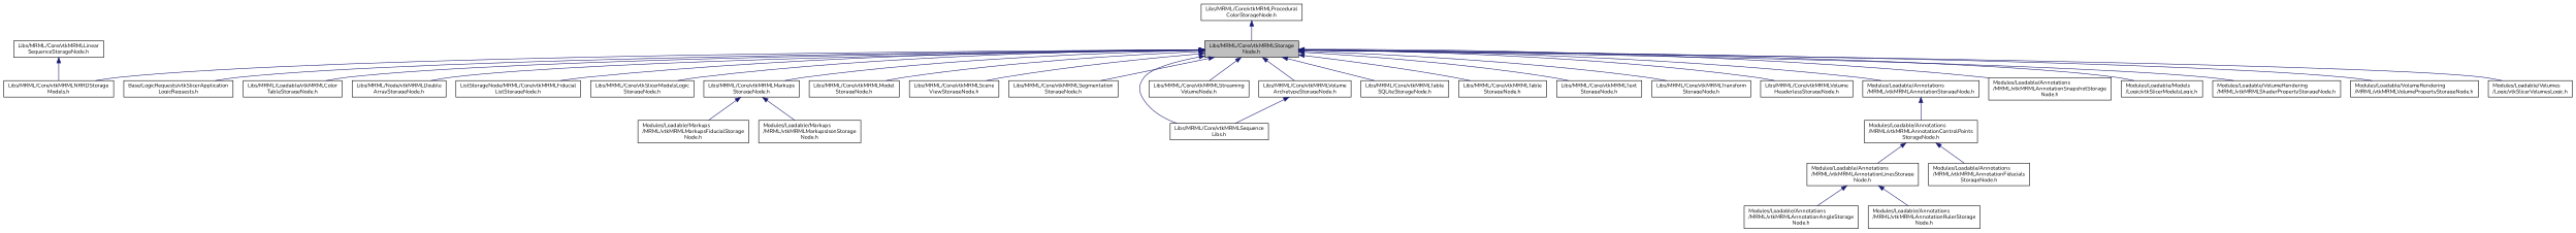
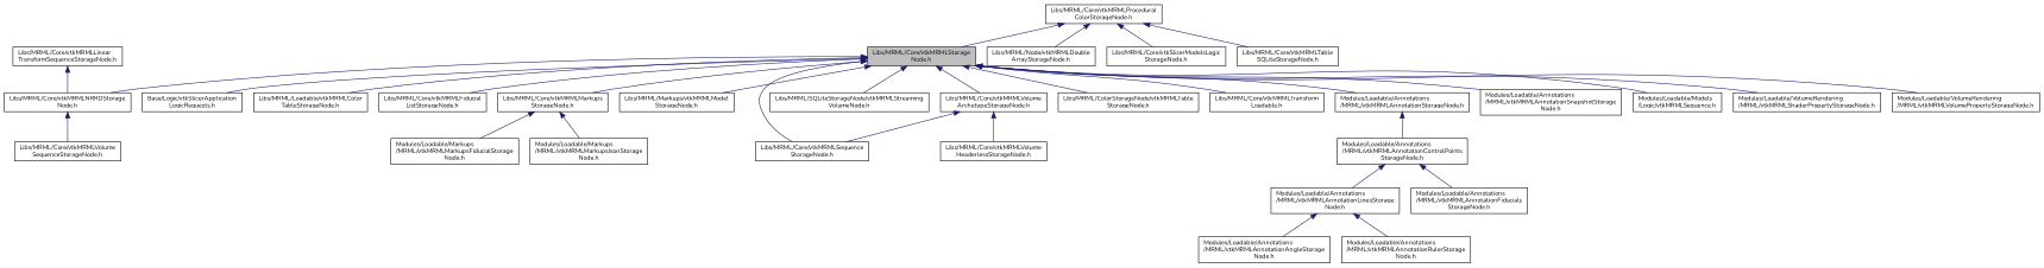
  digraph {
    fontname=Nunito
    node [color=black fontname=Nunito fontsize=10 shape=record]
    edge [color=midnightblue dir=back fontname=Nunito fontsize=10 labelfontname=Helvetica labelfontsize=10 style=solid]
    n1 [fillcolor=grey75 fontcolor=black height=0.2 label="Libs/MRML/Core/vtkMRMLStorage\lNode.h" style=filled width=0.4]
-   n2 [height=0.2 label="Base/LogicRequests/vtkSlicerApplication\lLogicRequests.h" width=0.4]
+   n2 [height=0.2 label="Base/Logic/vtkSlicerApplication\lLogicRequests.h" width=0.4]
    n3 [height=0.2 label="Libs/MRML/Loadable/vtkMRMLColor\lTableStorageNode.h" width=0.4]
    n4 [height=0.2 label="Libs/MRML/Node/vtkMRMLDouble\lArrayStorageNode.h" width=0.4]
-   n5 [height=0.2 label="ListStorageNode/MRML/Core/vtkMRMLFiducial\lListStorageNode.h" width=0.4]
+   n5 [height=0.2 label="Libs/MRML/Core/vtkMRMLFiducial\lListStorageNode.h" width=0.4]
    n6 [height=0.2 label="Libs/MRML/Core/vtkSlicerModelsLogic\lStorageNode.h" width=0.4]
-   n7 [height=0.2 label="Libs/MRML/Core/vtkMRMLNRRDStorage\lModels.h" width=0.4]
+   n7 [height=0.2 label="Libs/MRML/Core/vtkMRMLNRRDStorage\lNode.h" width=0.4]
    n8 [height=0.2 label="Libs/MRML/Core/vtkMRMLMarkups\lStorageNode.h" width=0.4]
-   n9 [height=0.2 label="Libs/MRML/Core/vtkMRMLModel\lStorageNode.h" width=0.4]
-   n10 [height=0.2 label="Libs/MRML/Core/vtkMRMLScene\lViewStorageNode.h" width=0.4]
-   n11 [height=0.2 label="Libs/MRML/Core/vtkMRMLSegmentation\lStorageNode.h" width=0.4]
-   n12 [height=0.2 label="Libs/MRML/Core/vtkMRMLSequence\lLibs.h" width=0.4]
-   n13 [height=0.2 label="Libs/MRML/Core/vtkMRMLStreaming\lVolumeNode.h" width=0.4]
+   n9 [height=0.2 label="Libs/MRML/Markups/vtkMRMLModel\lStorageNode.h" width=0.4]
+   n12 [height=0.2 label="Libs/MRML/Core/vtkMRMLSequence\lStorageNode.h" width=0.4]
+   n13 [height=0.2 label="Libs/MRML/SQLiteStorageNode/vtkMRMLStreaming\lVolumeNode.h" width=0.4]
    n14 [height=0.2 label="Libs/MRML/Core/vtkMRMLVolume\lArchetypeStorageNode.h" width=0.4]
    n15 [height=0.2 label="Libs/MRML/Core/vtkMRMLTable\lSQLiteStorageNode.h" width=0.4]
-   n16 [height=0.2 label="Libs/MRML/Core/vtkMRMLTable\lStorageNode.h" width=0.4]
-   n17 [height=0.2 label="Libs/MRML/Core/vtkMRMLText\lStorageNode.h" width=0.4]
-   n18 [height=0.2 label="Libs/MRML/Core/vtkMRMLTransform\lStorageNode.h" width=0.4]
+   n16 [height=0.2 label="Libs/MRML/ColorStorageNode/vtkMRMLTable\lStorageNode.h" width=0.4]
+   n18 [height=0.2 label="Libs/MRML/Core/vtkMRMLTransform\lLoadable.h" width=0.4]
    n19 [height=0.2 label="Libs/MRML/Core/vtkMRMLVolume\lHeaderlessStorageNode.h" width=0.4]
    n20 [height=0.2 label="Modules/Loadable/Annotations\l/MRML/vtkMRMLAnnotationStorageNode.h" width=0.4]
    n21 [height=0.2 label="Modules/Loadable/Annotations\l/MRML/vtkMRMLAnnotationSnapshotStorage\lNode.h" width=0.4]
-   n22 [height=0.2 label="Modules/Loadable/Models\l/Logic/vtkSlicerModelsLogic.h" width=0.4]
+   n22 [height=0.2 label="Modules/Loadable/Models\l/Logic/vtkMRMLSequence.h" width=0.4]
    n23 [height=0.2 label="Modules/Loadable/VolumeRendering\l/MRML/vtkMRMLShaderPropertyStorageNode.h" width=0.4]
    n24 [height=0.2 label="Modules/Loadable/VolumeRendering\l/MRML/vtkMRMLVolumePropertyStorageNode.h" width=0.4]
-   n25 [height=0.2 label="Modules/Loadable/Volumes\l/Logic/vtkSlicerVolumesLogic.h" width=0.4]
+   n26 [height=0.2 label="Libs/MRML/Core/vtkMRMLVolume\lSequenceStorageNode.h" width=0.4]
    n27 [height=0.2 label="Modules/Loadable/Markups\l/MRML/vtkMRMLMarkupsFiducialStorage\lNode.h" width=0.4]
    n28 [height=0.2 label="Modules/Loadable/Markups\l/MRML/vtkMRMLMarkupsJsonStorage\lNode.h" width=0.4]
    n29 [height=0.2 label="Libs/MRML/Core/vtkMRMLProcedural\lColorStorageNode.h" width=0.4]
    n30 [height=0.2 label="Modules/Loadable/Annotations\l/MRML/vtkMRMLAnnotationControlPoints\lStorageNode.h" width=0.4]
-   n31 [height=0.2 label="Libs/MRML/Core/vtkMRMLLinear\lSequenceStorageNode.h" width=0.4]
+   n31 [height=0.2 label="Libs/MRML/Core/vtkMRMLLinear\lTransformSequenceStorageNode.h" width=0.4]
    n32 [height=0.2 label="Modules/Loadable/Annotations\l/MRML/vtkMRMLAnnotationLinesStorage\lNode.h" width=0.4]
    n33 [height=0.2 label="Modules/Loadable/Annotations\l/MRML/vtkMRMLAnnotationFiducials\lStorageNode.h" width=0.4]
    n34 [height=0.2 label="Modules/Loadable/Annotations\l/MRML/vtkMRMLAnnotationAngleStorage\lNode.h" width=0.4]
    n35 [height=0.2 label="Modules/Loadable/Annotations\l/MRML/vtkMRMLAnnotationRulerStorage\lNode.h" width=0.4]
    n1 -> n2
    n1 -> n3
-   n1 -> n4
+   n29 -> n4
    n1 -> n5
-   n1 -> n6
+   n29 -> n6
    n1 -> n7
    n1 -> n8
    n1 -> n9
-   n1 -> n10
-   n1 -> n11
    n1 -> n12
    n1 -> n13
    n1 -> n14
-   n1 -> n15
+   n29 -> n15
    n1 -> n16
-   n1 -> n17
    n1 -> n18
-   n1 -> n19
+   n14 -> n19
    n1 -> n20
    n1 -> n21
    n1 -> n22
    n1 -> n23
    n1 -> n24
-   n1 -> n25
+   n7 -> n26
    n8 -> n27
    n8 -> n28
    n14 -> n12
    n20 -> n30
    n29 -> n1
    n30 -> n32
    n30 -> n33
    n31 -> n7
    n32 -> n34
    n32 -> n35
  }
